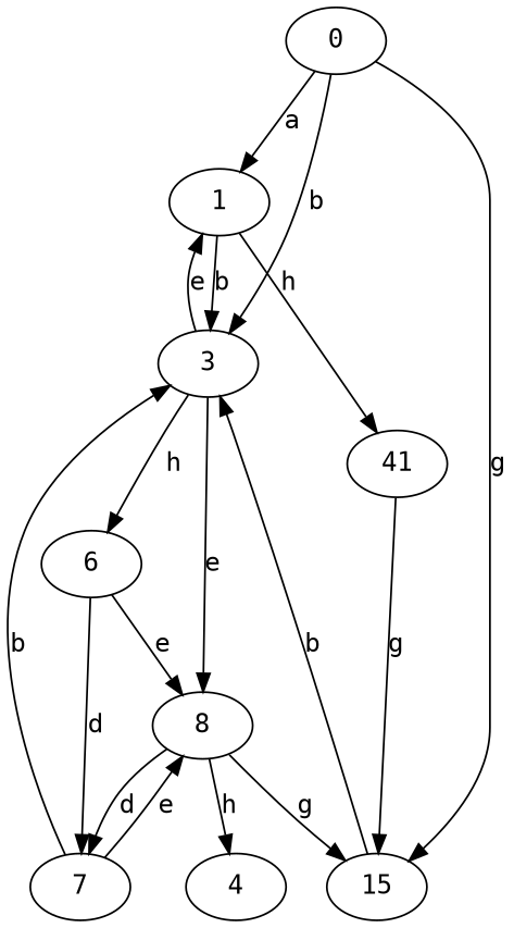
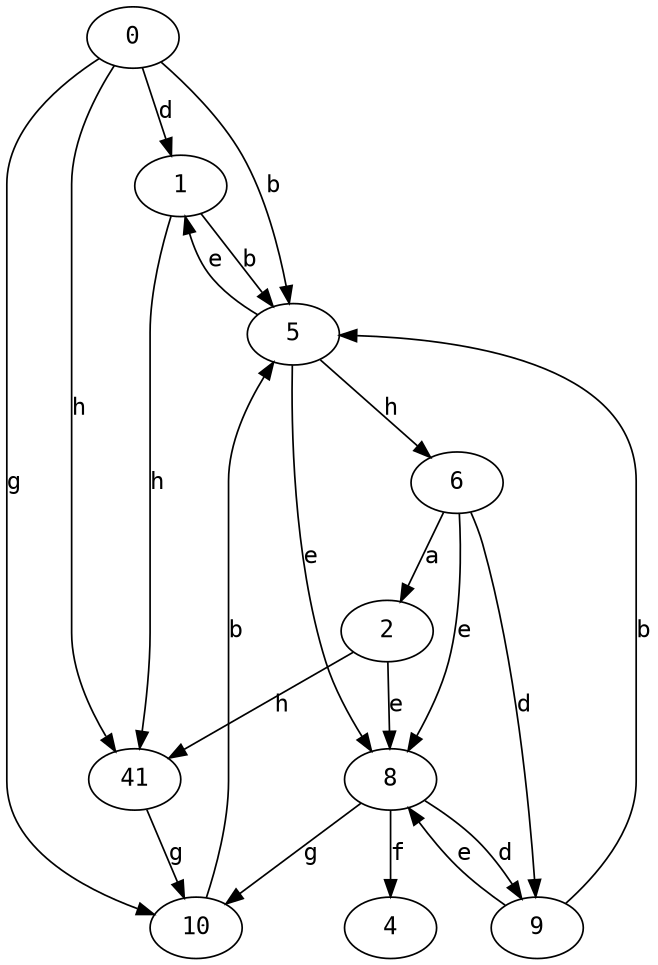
  strict digraph {
    fontname="DejaVu Sans Mono"
    node [fontname="DejaVu Sans Mono"]
    edge [fontname="DejaVu Sans Mono"]
    1
-   3
+   3 [label=5]
    n3 [label=41]
    6
    8
-   10 [label=15]
+   10
    0
-   7
+   2
+   7 [label=9]
    n10 [label=4]
    1 -> 3 [label=b]
    1 -> n3 [label=h]
    3 -> 1 [label=e]
    3 -> 6 [label=h]
    3 -> 8 [label=e]
    n3 -> 10 [label=g]
    6 -> 8 [label=e]
+   6 -> 2 [label=a]
    6 -> 7 [label=d]
    8 -> 10 [label=g]
    8 -> 7 [label=d]
-   8 -> n10 [label=h]
+   8 -> n10 [label=f]
    10 -> 3 [label=b]
-   0 -> 1 [label=a]
+   0 -> 1 [label=d]
    0 -> 3 [label=b]
+   0 -> n3 [label=h]
    0 -> 10 [label=g]
+   2 -> n3 [label=h]
+   2 -> 8 [label=e]
    7 -> 3 [label=b]
    7 -> 8 [label=e]
  }
